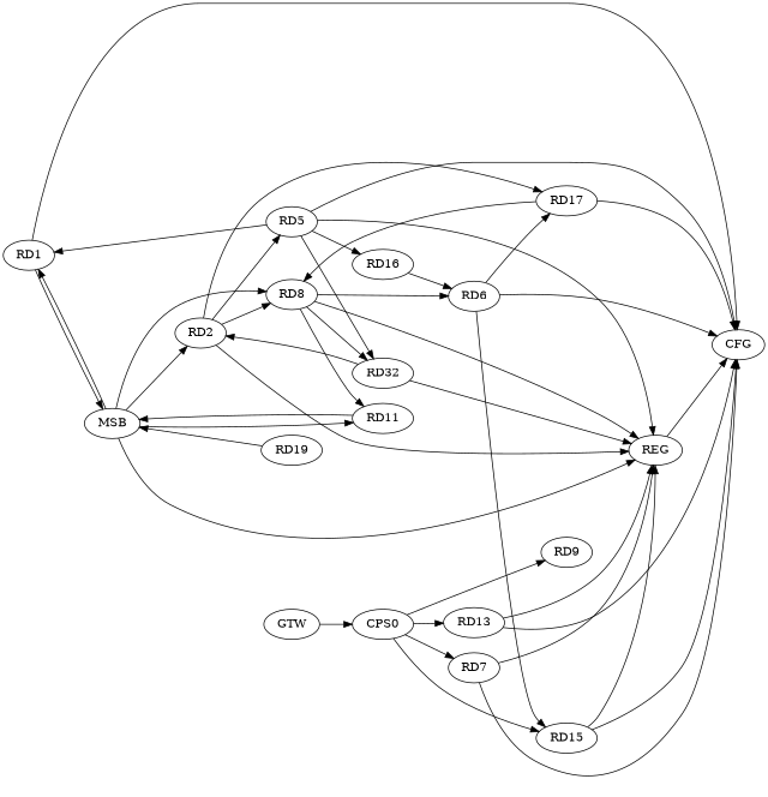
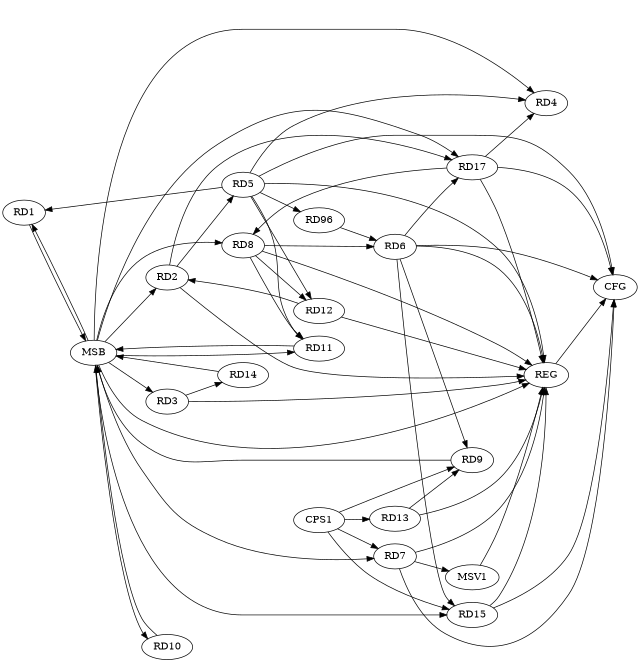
  strict digraph {
    rankdir=LR
    n1 [label=RD1]
    n2 [label=MSB]
    n3 [label=CFG]
    n4 [label=RD2]
    n5 [label=RD8]
    n6 [label=RD17]
    n7 [label=REG]
+   n8 [label=RD3]
+   n9 [label=RD4]
    n10 [label=RD11]
    n11 [label=RD15]
    n12 [label=RD7]
+   n13 [label=RD10]
    n14 [label=RD5]
-   n15 [label=RD32]
-   n16 [label=RD16]
+   n15 [label=RD12]
+   n16 [label=RD96]
    n17 [label=RD6]
-   n18 [label=RD19]
+   n18 [label=RD14]
    n19 [label=RD9]
+   n20 [label=MSV1]
    n21 [label=RD13]
-   n22 [label=CPS0]
-   n23 [label=GTW]
+   n22 [label=CPS1]
    n1 -> n2
-   n1 -> n3
    n2 -> n1
    n2 -> n4
    n2 -> n5
+   n2 -> n6
    n2 -> n7
+   n2 -> n8
+   n2 -> n9
    n2 -> n10
-   n4 -> n5
+   n2 -> n11
+   n2 -> n12
+   n2 -> n13
    n4 -> n6
    n4 -> n7
    n4 -> n14
    n5 -> n7
    n5 -> n10
    n5 -> n15
    n5 -> n17
    n6 -> n3
    n6 -> n5
+   n6 -> n7
+   n6 -> n9
    n7 -> n3
+   n8 -> n7
+   n8 -> n18
    n10 -> n2
    n11 -> n3
    n11 -> n7
    n12 -> n3
    n12 -> n7
+   n12 -> n20
+   n13 -> n2
    n14 -> n1
    n14 -> n3
    n14 -> n7
+   n14 -> n9
+   n14 -> n10
    n14 -> n15
    n14 -> n16
    n15 -> n4
    n15 -> n7
    n16 -> n17
    n17 -> n3
    n17 -> n6
+   n17 -> n7
    n17 -> n11
+   n17 -> n19
    n18 -> n2
-   n21 -> n3
+   n19 -> n2
+   n20 -> n7
+   n21 -> n19
    n21 -> n7
    n22 -> n11
    n22 -> n12
    n22 -> n19
    n22 -> n21
-   n23 -> n22
  }
